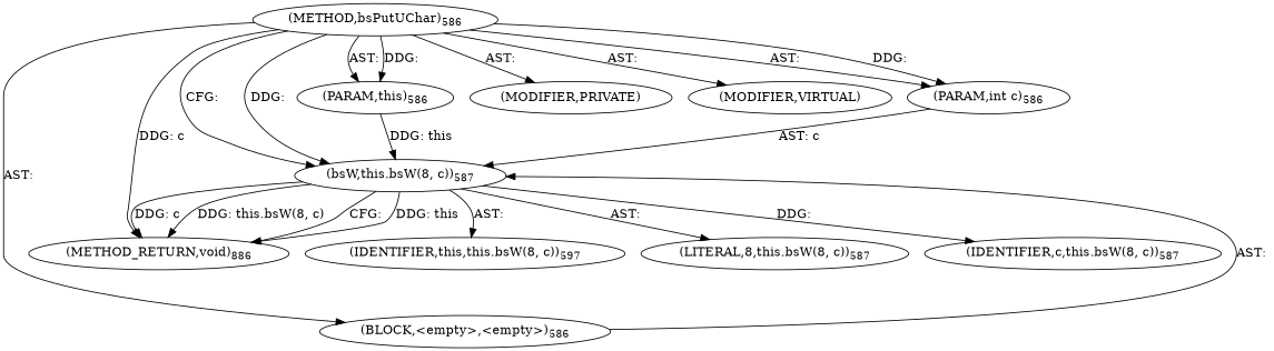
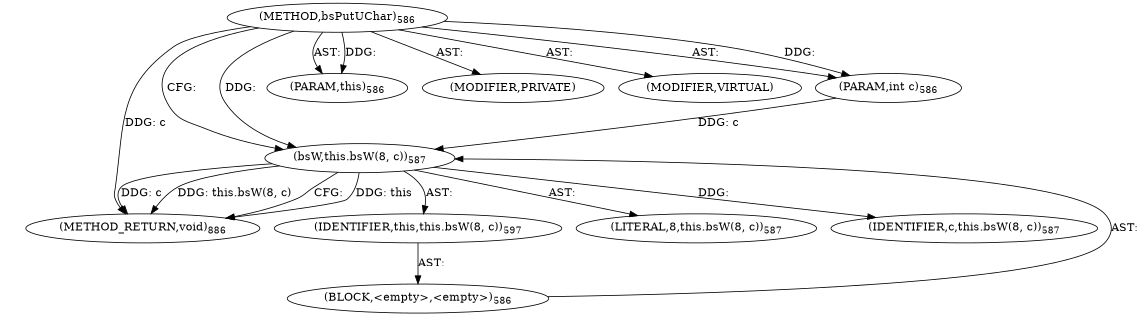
  digraph {
    n1 [label=<(METHOD,bsPutUChar)<SUB>586</SUB>>]
    n2 [label=<(PARAM,this)<SUB>586</SUB>>]
    n3 [label=<(PARAM,int c)<SUB>586</SUB>>]
    n4 [label=<(BLOCK,&lt;empty&gt;,&lt;empty&gt;)<SUB>586</SUB>>]
    n5 [label=<(bsW,this.bsW(8, c))<SUB>587</SUB>>]
    n6 [label=<(MODIFIER,PRIVATE)>]
    n7 [label=<(MODIFIER,VIRTUAL)>]
    n8 [label=<(METHOD_RETURN,void)<SUB>886</SUB>>]
    n9 [label=<(IDENTIFIER,this,this.bsW(8, c))<SUB>597</SUB>>]
    n10 [label=<(LITERAL,8,this.bsW(8, c))<SUB>587</SUB>>]
    n11 [label=<(IDENTIFIER,c,this.bsW(8, c))<SUB>587</SUB>>]
    n1 -> n2 [label="AST: "]
    n1 -> n2 [label="DDG: "]
    n1 -> n3 [label="AST: "]
    n1 -> n3 [label="DDG: "]
-   n1 -> n4 [label="AST: "]
+   n9 -> n4 [label="AST: "]
    n1 -> n5 [label="CFG: "]
    n1 -> n5 [label="DDG: "]
    n1 -> n6 [label="AST: "]
    n1 -> n7 [label="AST: "]
    n1 -> n8 [label="DDG: c"]
-   n2 -> n5 [label="DDG: this"]
-   n3 -> n5 [label="AST: c"]
+   n3 -> n5 [label="DDG: c"]
    n4 -> n5 [label="AST: "]
    n5 -> n8 [label="CFG: "]
    n5 -> n8 [label="DDG: this"]
    n5 -> n8 [label="DDG: c"]
    n5 -> n8 [label="DDG: this.bsW(8, c)"]
    n5 -> n9 [label="AST: "]
    n5 -> n10 [label="AST: "]
    n5 -> n11 [label="DDG: "]
  }
